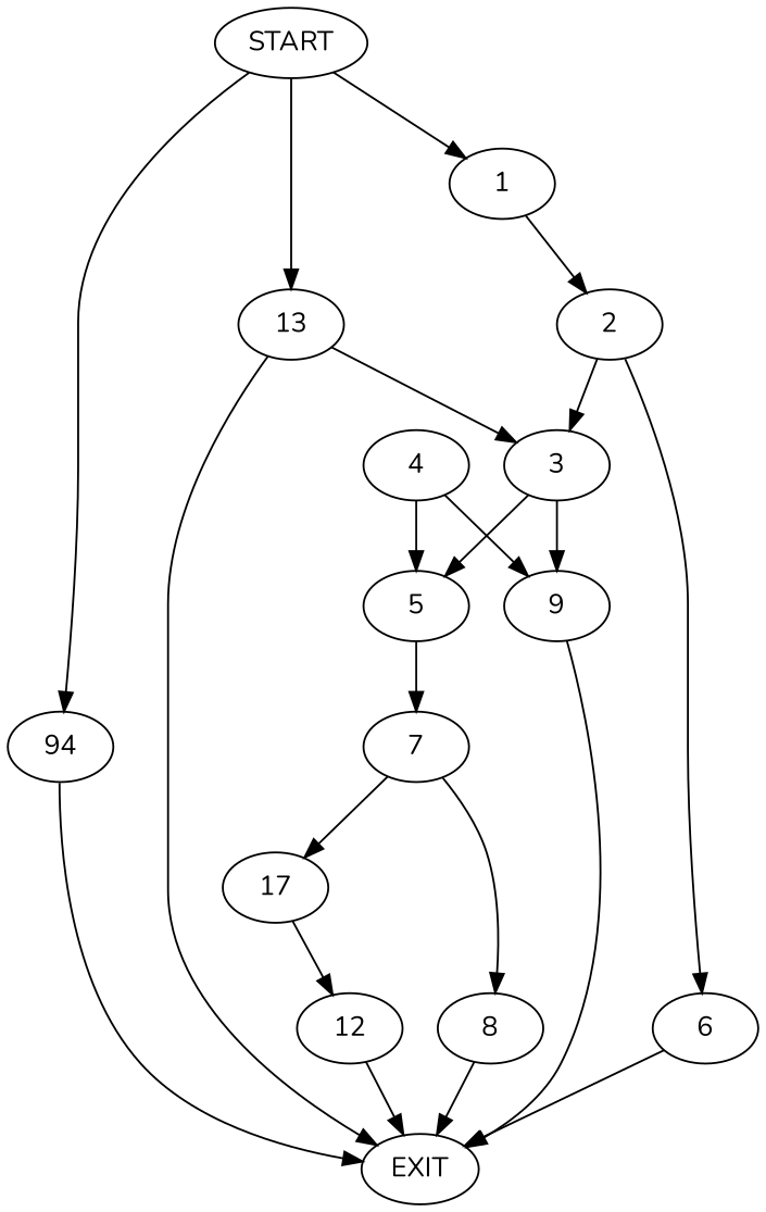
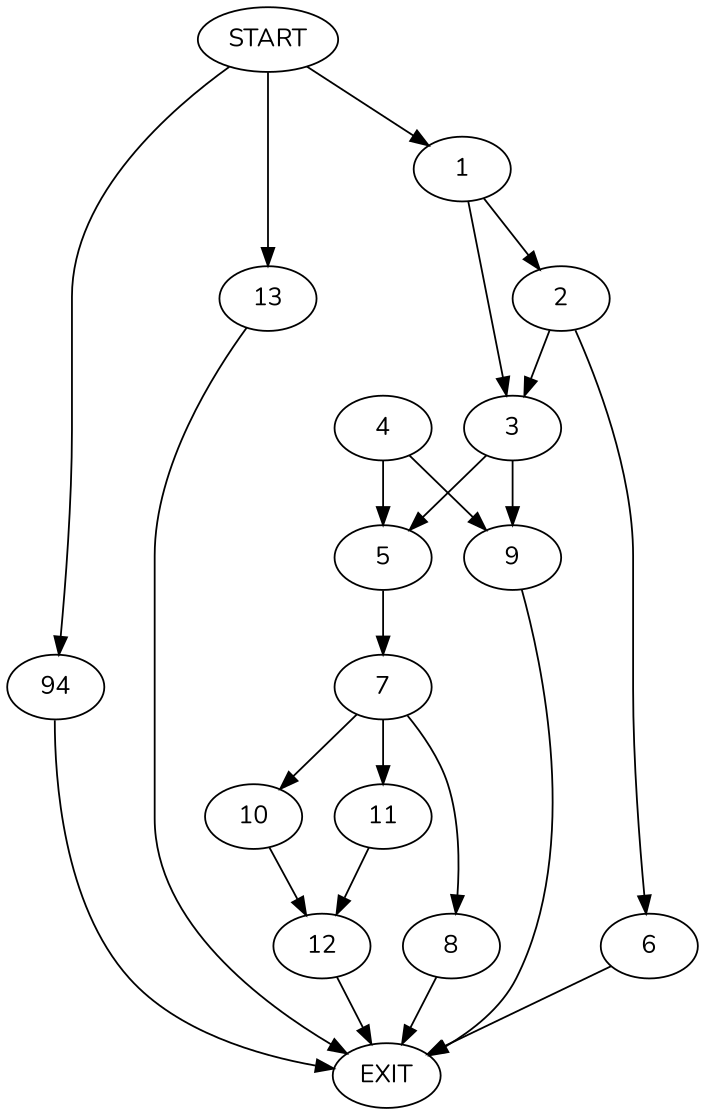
  digraph {
    fontname=Nunito
    node [fontname=Nunito]
    edge [fontname=Nunito]
    n1 [label=START]
    1
    13
    n4 [label=94]
    2
    3
    n7 [label=EXIT]
    6
    5
    9
    4
    7
    8
-   10 [label=17]
+   10
+   11
    12
    n1 -> 1
    n1 -> 13
    n1 -> n4
    1 -> 2
-   13 -> 3
+   1 -> 3
    13 -> n7
    n4 -> n7
    2 -> 3
    2 -> 6
    3 -> 5
    3 -> 9
    6 -> n7
    5 -> 7
    9 -> n7
    4 -> 5
    4 -> 9
    7 -> 8
    7 -> 10
+   7 -> 11
    8 -> n7
    10 -> 12
+   11 -> 12
    12 -> n7
  }
